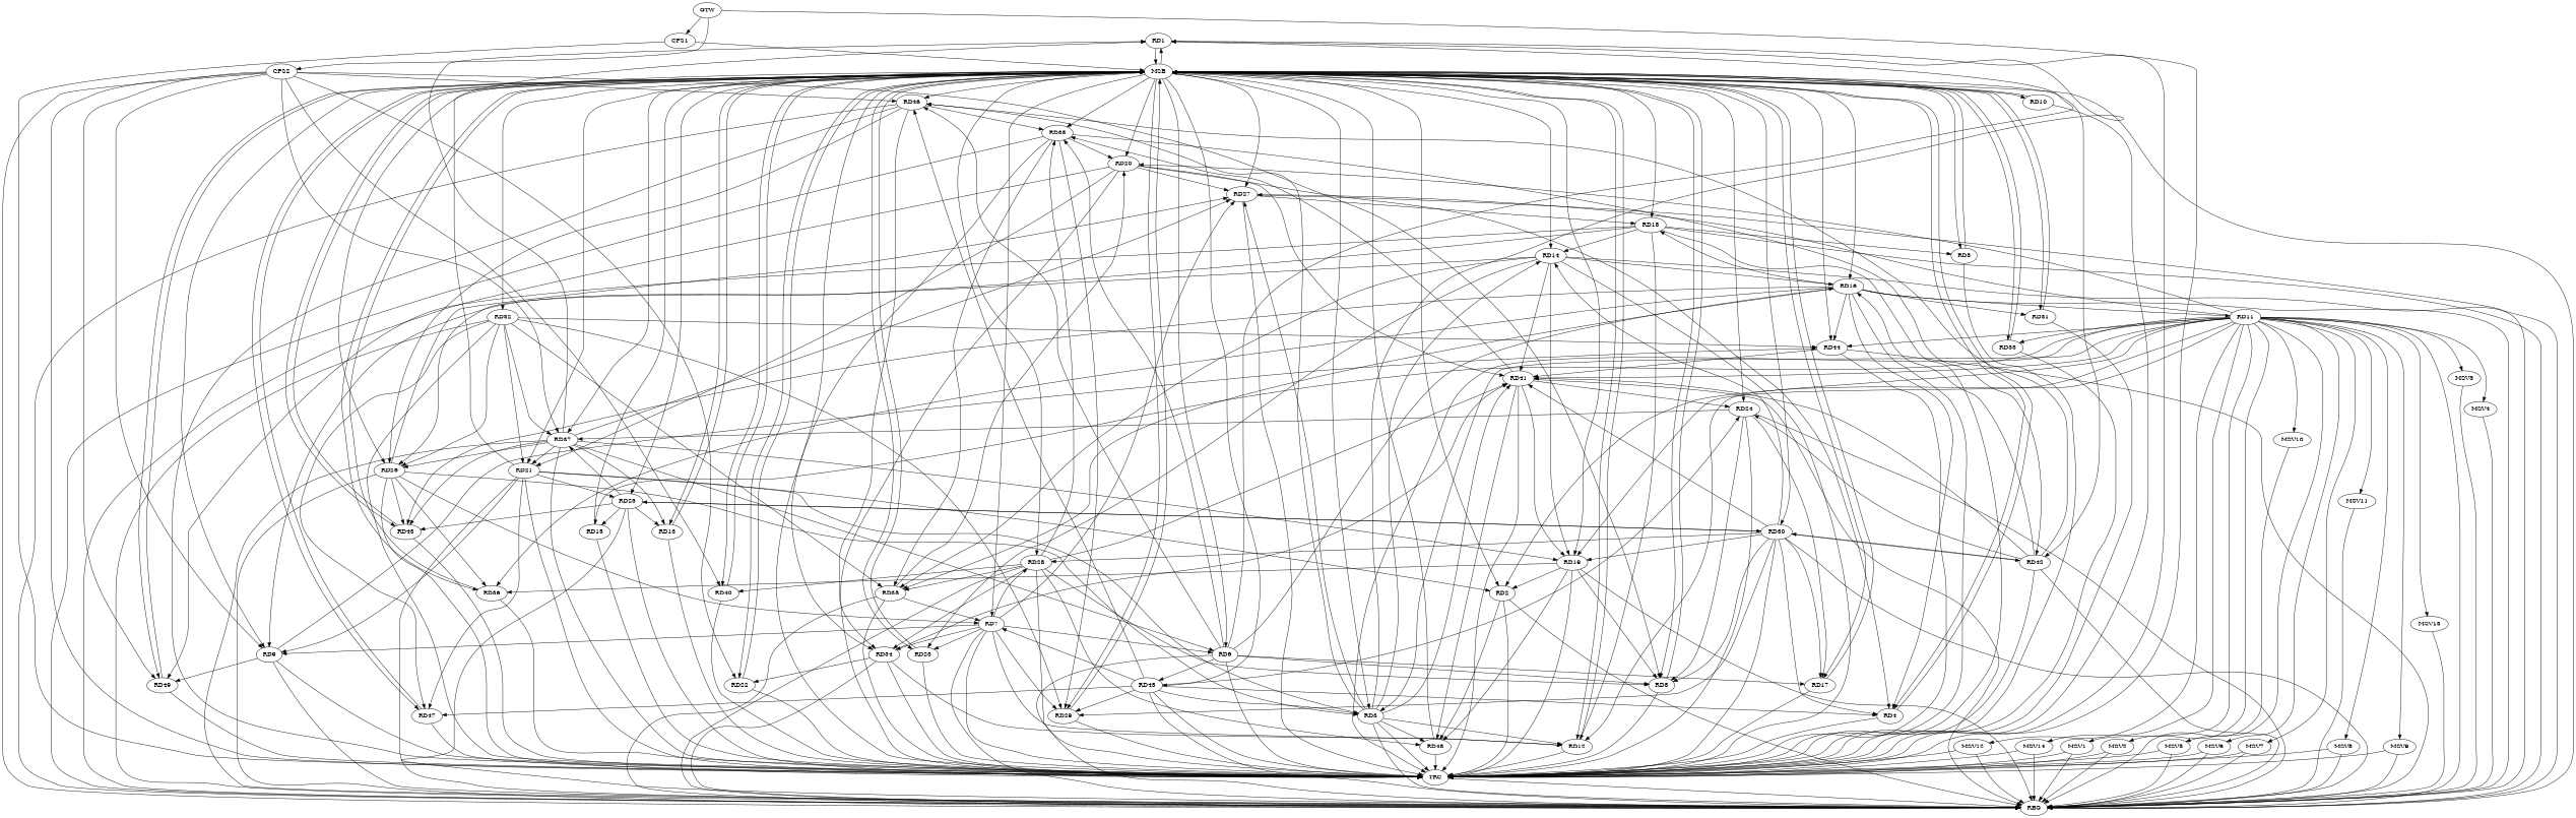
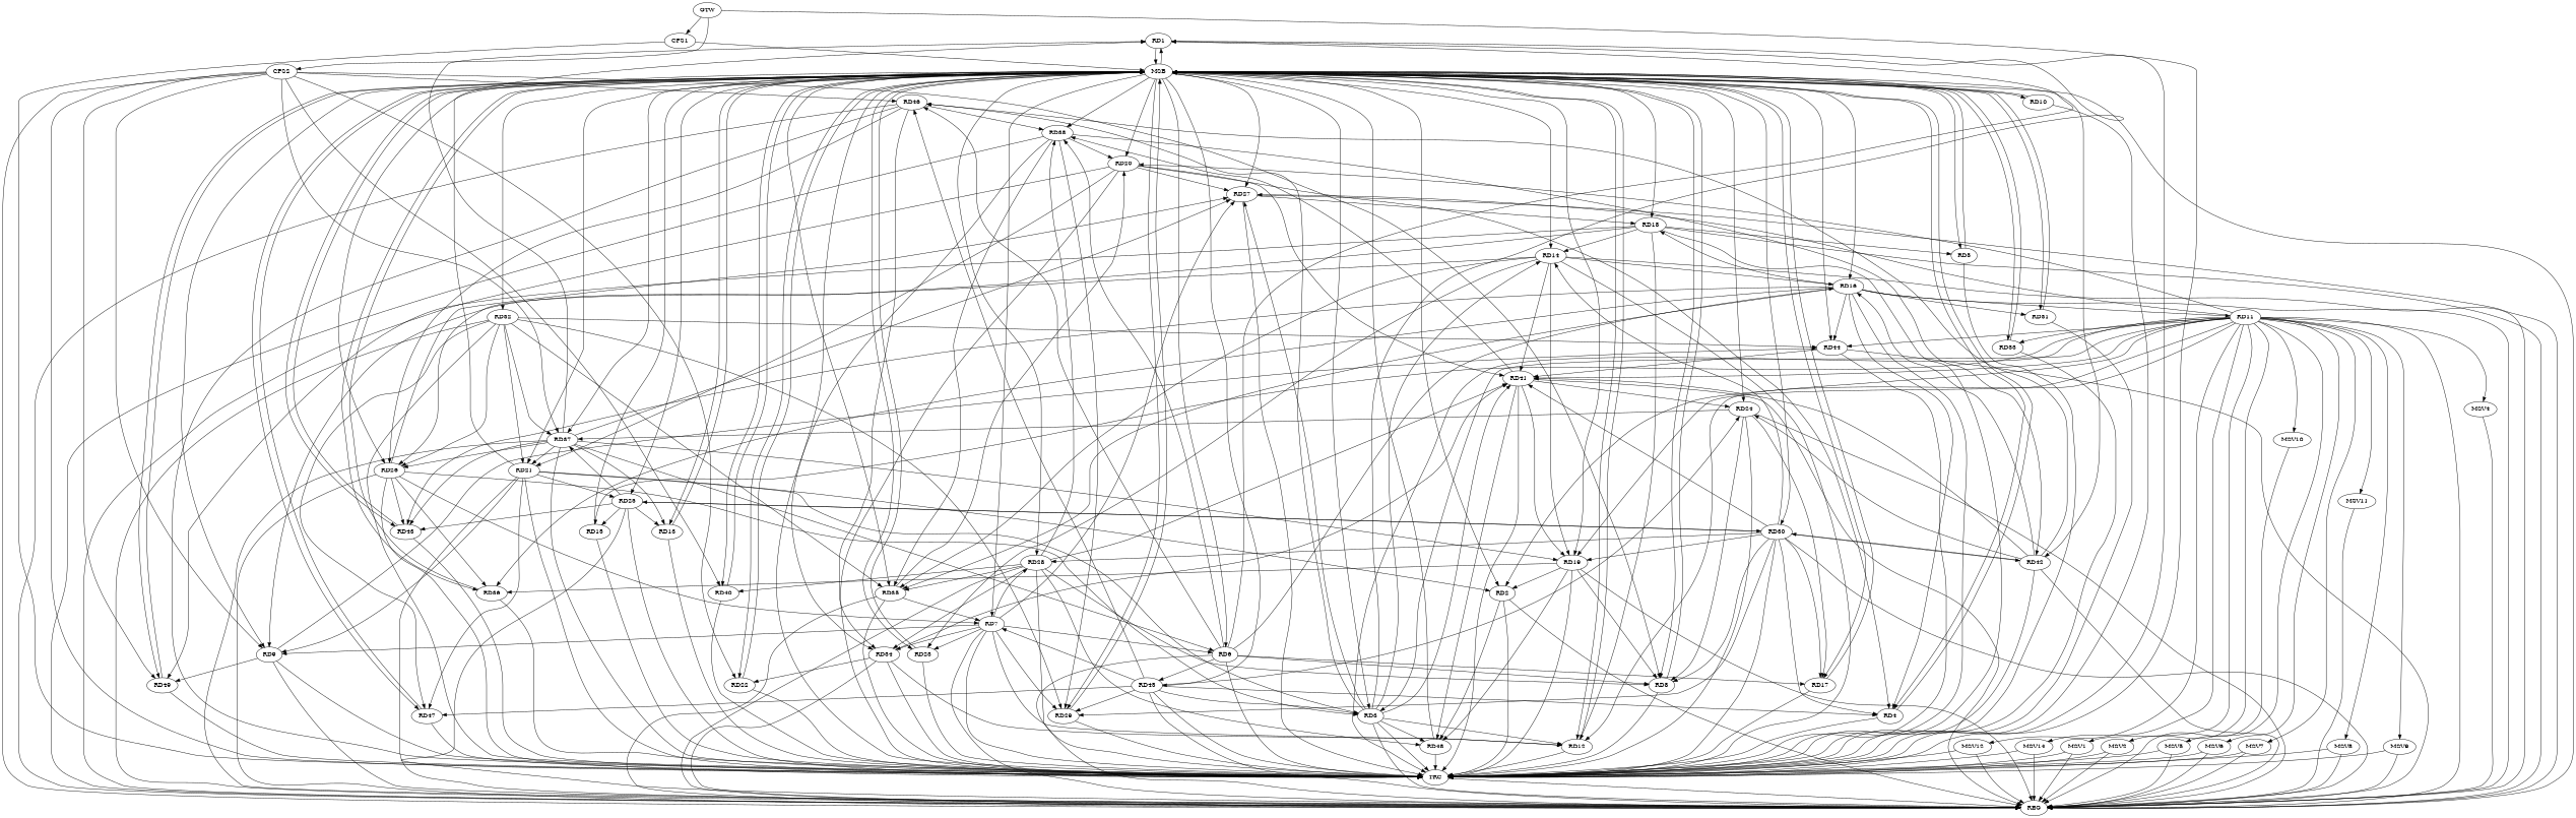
  strict digraph {
    n1 [label=RD1]
    n2 [label=MSB]
    n3 [label=TRC]
    n4 [label=RD2]
    n5 [label=REG]
    n6 [label=RD3]
    n7 [label=RD12]
    n8 [label=RD14]
    n9 [label=RD27]
    n10 [label=RD4]
    n11 [label=RD5]
    n12 [label=RD6]
    n13 [label=RD8]
    n14 [label=RD16]
    n15 [label=RD17]
    n16 [label=RD38]
    n17 [label=RD45]
    n18 [label=RD7]
    n19 [label=RD9]
    n20 [label=RD23]
    n21 [label=RD28]
    n22 [label=RD29]
    n23 [label=RD34]
    n24 [label=RD49]
    n25 [label=RD44]
    n26 [label=RD10]
    n27 [label=RD19]
    n28 [label=RD20]
    n29 [label=RD33]
    n30 [label=RD13]
    n31 [label=RD35]
    n32 [label=RD18]
    n33 [label=RD31]
    n34 [label=RD36]
    n35 [label=RD43]
    n36 [label=RD26]
    n37 [label=RD21]
    n38 [label=RD25]
    n39 [label=RD47]
    n40 [label=RD22]
    n41 [label=RD24]
    n42 [label=RD37]
    n43 [label=RD30]
    n44 [label=RD40]
    n45 [label=RD42]
    n46 [label=RD32]
    n47 [label=RD48]
    n48 [label=RD41]
    n49 [label=RD46]
    n50 [label=RD11]
    n51 [label=RD15]
    n52 [label=MSV1]
    n53 [label=MSV2]
-   n54 [label=MSV3]
    n55 [label=MSV4]
    n56 [label=MSV5]
    n57 [label=MSV6]
    n58 [label=MSV7]
    n59 [label=MSV8]
    n60 [label=MSV9]
    n61 [label=MSV10]
    n62 [label=MSV11]
    n63 [label=MSV12]
-   n64 [label=MSV13]
    n65 [label=MSV14]
    n66 [label=CPS1]
    n67 [label=CPS2]
    n68 [label=GTW]
    n1 -> n2
    n1 -> n3
    n2 -> n1
    n2 -> n4
    n2 -> n5
    n2 -> n6
    n2 -> n7
    n2 -> n8
    n2 -> n9
    n2 -> n10
    n2 -> n11
    n2 -> n12
    n2 -> n13
    n2 -> n14
    n2 -> n15
    n2 -> n16
    n2 -> n17
    n2 -> n18
    n2 -> n19
    n2 -> n20
    n2 -> n21
    n2 -> n22
    n2 -> n23
    n2 -> n24
    n2 -> n25
    n2 -> n26
    n2 -> n27
    n2 -> n28
    n2 -> n29
    n2 -> n30
-   n2 -> n49
+   n2 -> n31
    n2 -> n32
    n2 -> n33
    n2 -> n34
    n2 -> n35
    n2 -> n36
    n2 -> n37
    n2 -> n38
    n2 -> n39
    n2 -> n40
    n2 -> n41
    n2 -> n42
    n2 -> n43
    n2 -> n44
    n2 -> n45
    n2 -> n46
    n3 -> n5
    n4 -> n3
    n4 -> n5
    n4 -> n47
    n6 -> n1
    n6 -> n3
    n6 -> n5
    n6 -> n7
    n6 -> n8
    n6 -> n9
    n6 -> n47
    n6 -> n48
    n6 -> n49
    n7 -> n2
    n7 -> n3
    n8 -> n3
    n8 -> n5
    n8 -> n14
    n8 -> n19
    n8 -> n20
    n8 -> n27
    n8 -> n31
    n8 -> n48
    n9 -> n3
    n9 -> n5
    n9 -> n32
    n10 -> n2
    n10 -> n3
    n11 -> n2
    n11 -> n3
    n12 -> n1
    n12 -> n3
    n12 -> n5
    n12 -> n13
    n12 -> n14
    n12 -> n15
    n12 -> n16
    n12 -> n17
    n12 -> n49
    n13 -> n2
    n13 -> n3
    n14 -> n3
    n14 -> n5
    n14 -> n10
    n14 -> n25
    n14 -> n31
    n14 -> n32
    n14 -> n33
    n14 -> n34
    n14 -> n35
    n14 -> n50
    n15 -> n2
    n15 -> n3
    n16 -> n3
    n16 -> n5
    n16 -> n22
    n16 -> n28
    n16 -> n31
    n16 -> n45
    n17 -> n3
    n17 -> n5
    n17 -> n6
    n17 -> n10
    n17 -> n18
    n17 -> n22
    n17 -> n39
    n17 -> n41
    n17 -> n49
    n18 -> n3
    n18 -> n5
    n18 -> n7
    n18 -> n9
    n18 -> n12
    n18 -> n19
    n18 -> n20
    n18 -> n21
    n18 -> n22
    n18 -> n23
    n19 -> n3
    n19 -> n5
    n19 -> n24
    n19 -> n25
    n20 -> n2
    n20 -> n3
    n21 -> n3
    n21 -> n5
    n21 -> n13
    n21 -> n16
    n21 -> n23
    n21 -> n31
    n21 -> n44
    n21 -> n47
    n21 -> n48
    n22 -> n2
    n22 -> n3
    n23 -> n3
    n23 -> n5
    n23 -> n7
    n23 -> n40
    n23 -> n48
    n24 -> n2
    n24 -> n3
    n25 -> n3
    n25 -> n5
    n25 -> n48
    n26 -> n2
    n26 -> n3
    n27 -> n3
    n27 -> n4
    n27 -> n5
    n27 -> n13
    n27 -> n34
    n27 -> n47
    n28 -> n3
    n28 -> n5
    n28 -> n9
    n28 -> n10
    n28 -> n37
    n28 -> n48
    n29 -> n2
    n29 -> n3
    n30 -> n2
    n30 -> n3
    n31 -> n3
    n31 -> n5
    n31 -> n18
    n31 -> n28
    n32 -> n3
    n32 -> n5
    n32 -> n7
    n32 -> n8
    n32 -> n11
    n32 -> n24
    n32 -> n36
    n33 -> n2
    n33 -> n3
    n34 -> n2
    n34 -> n3
    n35 -> n2
    n35 -> n3
    n36 -> n3
    n36 -> n5
    n36 -> n6
    n36 -> n9
    n36 -> n18
    n36 -> n34
    n36 -> n35
    n37 -> n1
    n37 -> n3
    n37 -> n4
    n37 -> n5
    n37 -> n6
    n37 -> n19
    n37 -> n38
    n37 -> n39
    n38 -> n3
    n38 -> n5
    n38 -> n30
    n38 -> n35
    n38 -> n42
    n38 -> n43
    n38 -> n51
    n39 -> n2
    n39 -> n3
    n40 -> n2
    n40 -> n3
    n41 -> n3
    n41 -> n5
    n41 -> n13
    n41 -> n15
    n41 -> n42
    n42 -> n1
    n42 -> n3
    n42 -> n5
    n42 -> n9
    n42 -> n12
    n42 -> n27
    n42 -> n30
    n42 -> n35
    n42 -> n36
    n42 -> n37
    n43 -> n3
    n43 -> n5
    n43 -> n8
    n43 -> n10
    n43 -> n13
    n43 -> n15
    n43 -> n21
    n43 -> n22
    n43 -> n27
    n43 -> n38
    n43 -> n45
    n43 -> n48
    n44 -> n2
    n44 -> n3
    n45 -> n3
    n45 -> n5
    n45 -> n14
    n45 -> n41
    n45 -> n43
    n45 -> n48
    n45 -> n49
    n46 -> n3
    n46 -> n5
    n46 -> n22
    n46 -> n25
    n46 -> n31
    n46 -> n36
    n46 -> n37
    n46 -> n39
    n46 -> n42
    n47 -> n2
    n47 -> n3
    n48 -> n3
    n48 -> n5
    n48 -> n16
    n48 -> n27
    n48 -> n41
    n48 -> n47
    n49 -> n3
    n49 -> n5
    n49 -> n16
    n49 -> n23
    n49 -> n36
    n50 -> n3
    n50 -> n4
    n50 -> n5
    n50 -> n6
    n50 -> n7
    n50 -> n9
    n50 -> n25
    n50 -> n27
    n50 -> n28
    n50 -> n29
    n50 -> n48
    n50 -> n51
    n50 -> n52
    n50 -> n53
-   n50 -> n54
    n50 -> n55
    n50 -> n56
    n50 -> n57
    n50 -> n58
    n50 -> n59
    n50 -> n60
    n50 -> n61
    n50 -> n62
    n50 -> n63
-   n50 -> n64
    n50 -> n65
    n51 -> n2
    n51 -> n3
    n52 -> n3
    n52 -> n5
    n53 -> n3
    n53 -> n5
-   n54 -> n5
    n55 -> n5
    n56 -> n3
    n56 -> n5
    n57 -> n3
    n57 -> n5
    n58 -> n3
    n58 -> n5
    n59 -> n3
    n59 -> n5
    n60 -> n3
    n60 -> n5
    n61 -> n5
    n62 -> n5
    n63 -> n3
    n63 -> n5
-   n64 -> n5
    n65 -> n3
    n65 -> n5
    n66 -> n2
    n66 -> n3
    n67 -> n3
    n67 -> n5
    n67 -> n13
    n67 -> n19
    n67 -> n24
    n67 -> n40
    n67 -> n42
    n67 -> n44
    n67 -> n49
    n68 -> n3
    n68 -> n66
    n68 -> n67
  }
